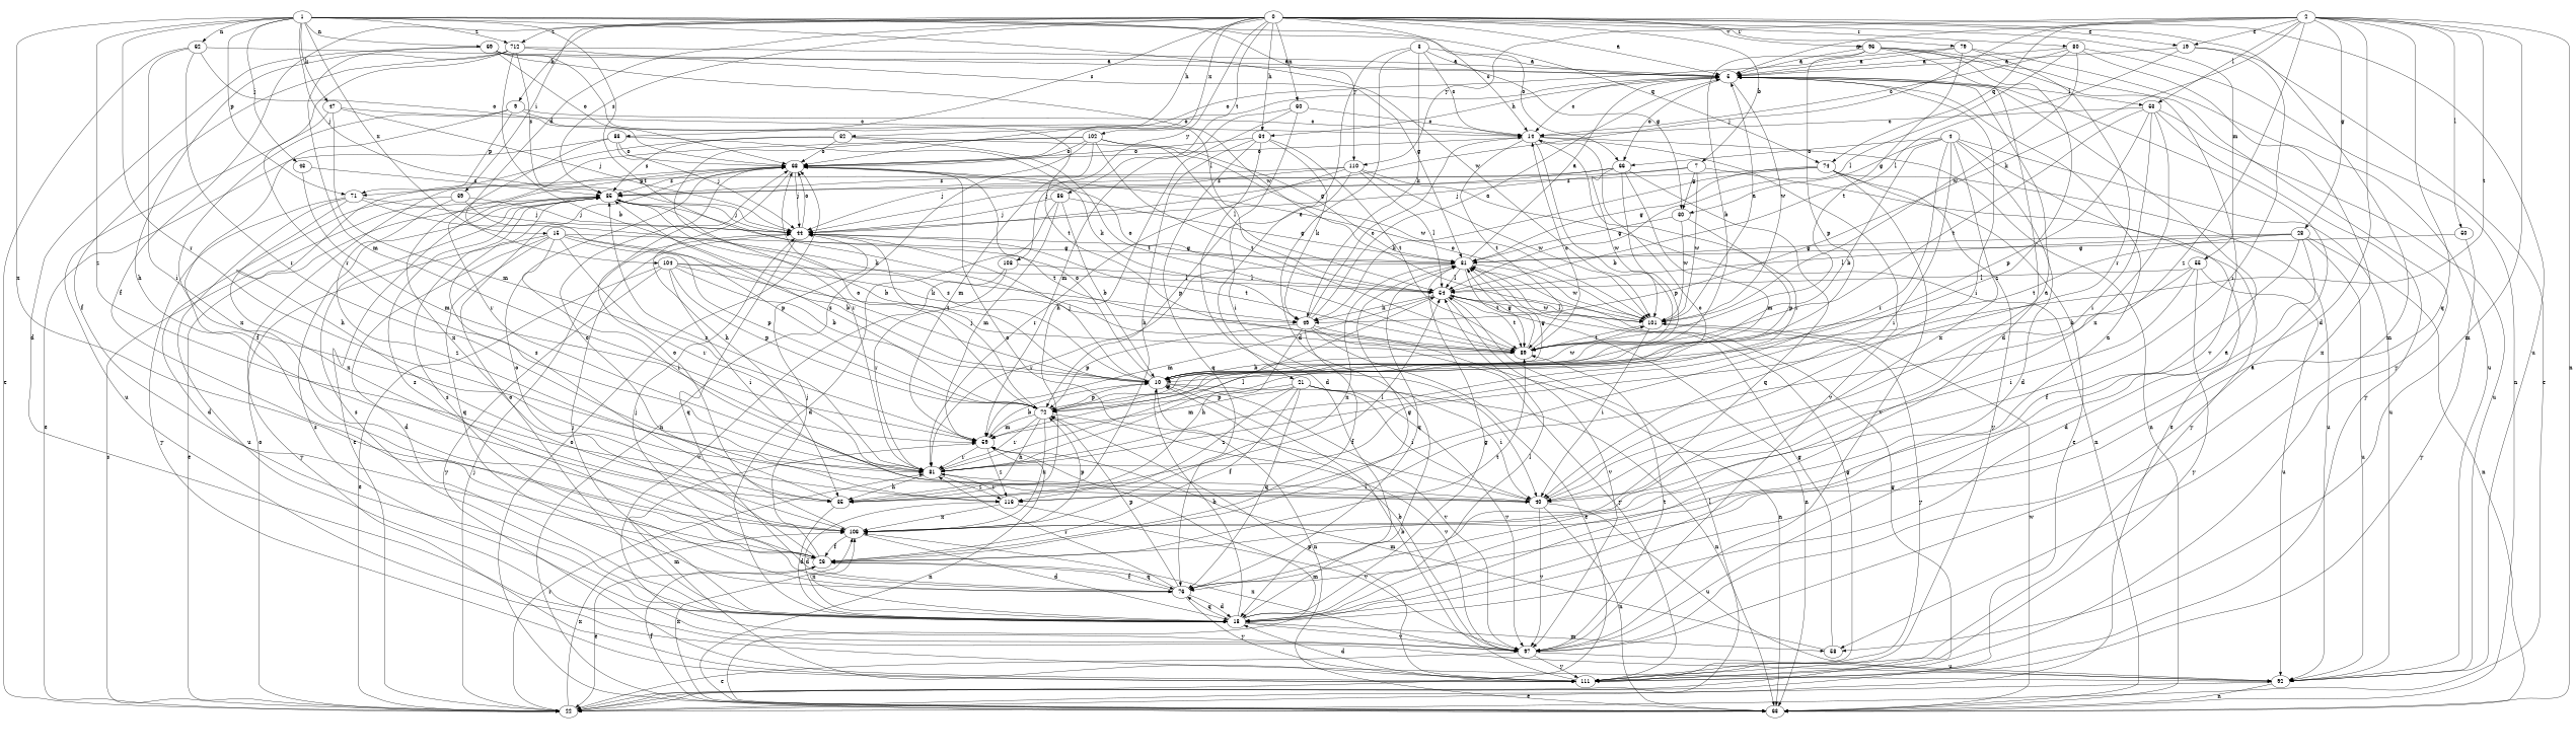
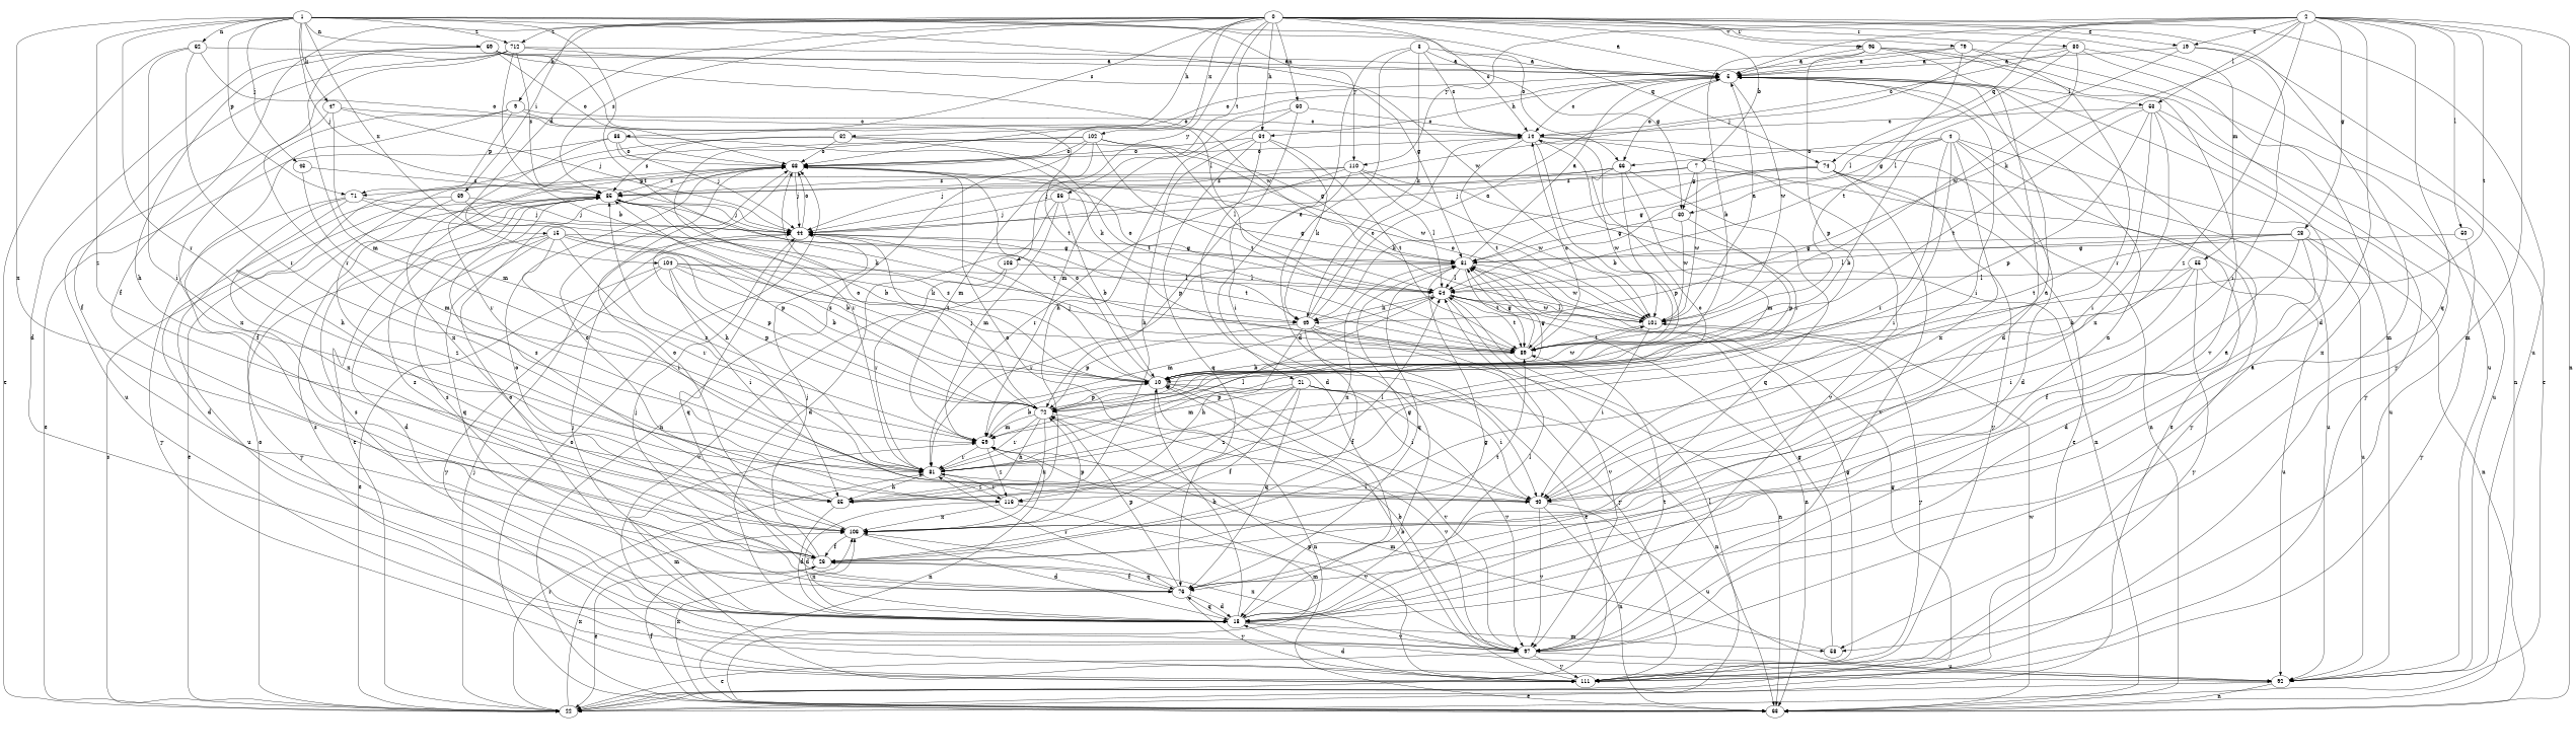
  strict digraph {
    0
    5
    7
    9
    14
    15
    19
    26
    32
    34
    39
    55
    58
    60
    79
    80
    83
    85
    86
    92
    96
    102
    108
    n24 [label=712]
    66
    101
    53
    40
    68
    44
    71
    30
    111
    89
    106
    81
    63
    10
    97
    18
    76
    31
    72
    22
    54
    35
    49
    116
    59
    1
    43
    47
    n53 [label=69]
    62
    74
    104
    110
    2
    28
    50
    3
    21
    4
    0 -> 5 [label=a]
    0 -> 7 [label=b]
    0 -> 9 [label=b]
    0 -> 14 [label=c]
    0 -> 15 [label=d]
    0 -> 19 [label=e]
    0 -> 26 [label=f]
    0 -> 32 [label=h]
    0 -> 34 [label=h]
    0 -> 39 [label=i]
    0 -> 55 [label=m]
    0 -> 58 [label=m]
    0 -> 60 [label=n]
    0 -> 79 [label=r]
    0 -> 80 [label=r]
    0 -> 83 [label=s]
    0 -> 85 [label=s]
    0 -> 86 [label=t]
    0 -> 92 [label=u]
    0 -> 96 [label=v]
    0 -> 102 [label=x]
    0 -> 108 [label=y]
    0 -> n24 [label=z]
    5 -> 14 [label=c]
    5 -> 34 [label=h]
    5 -> 66 [label=o]
    5 -> 101 [label=w]
    5 -> 53 [label=l]
    5 -> 40 [label=i]
    5 -> 68 [label=o]
    7 -> 101 [label=w]
    7 -> 44 [label=j]
    7 -> 71 [label=p]
    7 -> 30 [label=g]
    7 -> 111 [label=y]
    9 -> 14 [label=c]
    9 -> 26 [label=f]
    9 -> 71 [label=p]
    9 -> 89 [label=t]
    9 -> 106 [label=x]
    14 -> 68 [label=o]
    14 -> 89 [label=t]
    14 -> 81 [label=r]
    14 -> 63 [label=n]
    14 -> 10 [label=b]
    14 -> 97 [label=v]
    15 -> 40 [label=i]
    15 -> 111 [label=y]
    15 -> 81 [label=r]
    15 -> 10 [label=b]
    15 -> 18 [label=d]
    15 -> 76 [label=q]
    15 -> 31 [label=g]
    15 -> 72 [label=p]
    19 -> 5 [label=a]
    19 -> 40 [label=i]
    19 -> 22 [label=e]
    19 -> 54 [label=l]
    26 -> 85 [label=s]
    26 -> 68 [label=o]
    26 -> 44 [label=j]
    26 -> 89 [label=t]
    26 -> 76 [label=q]
    26 -> 31 [label=g]
    26 -> 22 [label=e]
    32 -> 85 [label=s]
    32 -> 101 [label=w]
    32 -> 68 [label=o]
    32 -> 89 [label=t]
    32 -> 35 [label=h]
    34 -> 68 [label=o]
    34 -> 89 [label=t]
    34 -> 18 [label=d]
    34 -> 76 [label=q]
    34 -> 35 [label=h]
    34 -> 49 [label=k]
    39 -> 44 [label=j]
    39 -> 18 [label=d]
    39 -> 72 [label=p]
    39 -> 116 [label=z]
    55 -> 92 [label=u]
    55 -> 40 [label=i]
    55 -> 111 [label=y]
    55 -> 10 [label=b]
    55 -> 54 [label=l]
    58 -> 31 [label=g]
    58 -> 59 [label=m]
    60 -> 14 [label=c]
    60 -> 40 [label=i]
    60 -> 35 [label=h]
    60 -> 59 [label=m]
    79 -> 5 [label=a]
    79 -> 92 [label=u]
    79 -> 68 [label=o]
    79 -> 89 [label=t]
    79 -> 81 [label=r]
    80 -> 5 [label=a]
    80 -> 14 [label=c]
    80 -> 101 [label=w]
    80 -> 63 [label=n]
    80 -> 97 [label=x]
    80 -> 54 [label=l]
    83 -> 68 [label=o]
    83 -> 44 [label=j]
    83 -> 81 [label=r]
    83 -> 22 [label=e]
    83 -> 49 [label=k]
    85 -> 44 [label=j]
    85 -> 89 [label=t]
    85 -> 10 [label=b]
    85 -> 22 [label=e]
    86 -> 44 [label=j]
    86 -> 10 [label=b]
    86 -> 18 [label=d]
    86 -> 31 [label=g]
    86 -> 59 [label=m]
    92 -> 63 [label=n]
    92 -> 22 [label=e]
    96 -> 5 [label=a]
    96 -> 111 [label=y]
    96 -> 10 [label=b]
    96 -> 97 [label=v]
    96 -> 18 [label=d]
    96 -> 72 [label=p]
-   96 -> 116 [label=z]
    102 -> 68 [label=o]
    102 -> 89 [label=t]
    102 -> 106 [label=x]
    102 -> 81 [label=r]
    102 -> 63 [label=n]
    102 -> 31 [label=g]
    102 -> 54 [label=l]
    102 -> 59 [label=m]
    108 -> 81 [label=r]
    108 -> 97 [label=v]
    108 -> 54 [label=l]
    n24 -> 5 [label=a]
    n24 -> 26 [label=f]
    n24 -> 85 [label=s]
    n24 -> 81 [label=r]
    n24 -> 10 [label=b]
    n24 -> 31 [label=g]
    n24 -> 35 [label=h]
    66 -> 85 [label=s]
    66 -> 101 [label=w]
    66 -> 44 [label=j]
    66 -> 76 [label=q]
    66 -> 72 [label=p]
    66 -> 59 [label=m]
    101 -> 5 [label=a]
    101 -> 40 [label=i]
    101 -> 68 [label=o]
    101 -> 111 [label=y]
    101 -> 89 [label=t]
    101 -> 54 [label=l]
    53 -> 14 [label=c]
    53 -> 92 [label=u]
    53 -> 40 [label=i]
    53 -> 111 [label=y]
    53 -> 89 [label=t]
    53 -> 106 [label=x]
    53 -> 72 [label=p]
    40 -> 5 [label=a]
    40 -> 92 [label=u]
    40 -> 68 [label=o]
    40 -> 63 [label=n]
    40 -> 97 [label=v]
    68 -> 85 [label=s]
    68 -> 44 [label=j]
    68 -> 22 [label=e]
    68 -> 35 [label=h]
    44 -> 68 [label=o]
    44 -> 89 [label=t]
    44 -> 76 [label=q]
    44 -> 31 [label=g]
    71 -> 92 [label=u]
    71 -> 44 [label=j]
    71 -> 111 [label=y]
    71 -> 106 [label=x]
    71 -> 49 [label=k]
    30 -> 101 [label=w]
    30 -> 31 [label=g]
    30 -> 72 [label=p]
    111 -> 10 [label=b]
    111 -> 18 [label=d]
    111 -> 31 [label=g]
    111 -> 72 [label=p]
    111 -> 59 [label=m]
    89 -> 14 [label=c]
    89 -> 10 [label=b]
    89 -> 31 [label=g]
    106 -> 26 [label=f]
    106 -> 68 [label=o]
    106 -> 18 [label=d]
    106 -> 72 [label=p]
    81 -> 14 [label=c]
    81 -> 85 [label=s]
    81 -> 40 [label=i]
    81 -> 54 [label=l]
    81 -> 35 [label=h]
    81 -> 116 [label=z]
    63 -> 26 [label=f]
    63 -> 101 [label=w]
    63 -> 68 [label=o]
    63 -> 106 [label=x]
    63 -> 59 [label=m]
    10 -> 85 [label=s]
    10 -> 101 [label=w]
    10 -> 40 [label=i]
    10 -> 68 [label=o]
    10 -> 44 [label=j]
    10 -> 63 [label=n]
    10 -> 97 [label=v]
    10 -> 31 [label=g]
    10 -> 72 [label=p]
    97 -> 5 [label=a]
    97 -> 85 [label=s]
    97 -> 92 [label=u]
    97 -> 111 [label=y]
    97 -> 89 [label=t]
    97 -> 106 [label=x]
    97 -> 10 [label=b]
    97 -> 22 [label=e]
    18 -> 5 [label=a]
    18 -> 58 [label=m]
    18 -> 85 [label=s]
    18 -> 68 [label=o]
    18 -> 44 [label=j]
    18 -> 106 [label=x]
    18 -> 10 [label=b]
    18 -> 97 [label=v]
    18 -> 76 [label=q]
    18 -> 31 [label=g]
    18 -> 54 [label=l]
    76 -> 5 [label=a]
    76 -> 26 [label=f]
    76 -> 85 [label=s]
    76 -> 44 [label=j]
    76 -> 111 [label=y]
    76 -> 81 [label=r]
    76 -> 18 [label=d]
    76 -> 72 [label=p]
    31 -> 5 [label=a]
    31 -> 101 [label=w]
    31 -> 89 [label=t]
    31 -> 106 [label=x]
    31 -> 81 [label=r]
    31 -> 76 [label=q]
    31 -> 54 [label=l]
    72 -> 85 [label=s]
    72 -> 68 [label=o]
    72 -> 44 [label=j]
    72 -> 106 [label=x]
    72 -> 81 [label=r]
    72 -> 97 [label=v]
    72 -> 35 [label=h]
    72 -> 59 [label=m]
    22 -> 85 [label=s]
    22 -> 68 [label=o]
    22 -> 44 [label=j]
    22 -> 106 [label=x]
    22 -> 81 [label=r]
    22 -> 31 [label=g]
    22 -> 54 [label=l]
    54 -> 101 [label=w]
    54 -> 68 [label=o]
    54 -> 89 [label=t]
    54 -> 63 [label=n]
    54 -> 97 [label=v]
    54 -> 49 [label=k]
    54 -> 59 [label=m]
    35 -> 85 [label=s]
    35 -> 68 [label=o]
    35 -> 18 [label=d]
    35 -> 54 [label=l]
    49 -> 5 [label=a]
    49 -> 14 [label=c]
    49 -> 26 [label=f]
    49 -> 111 [label=y]
    49 -> 63 [label=n]
    49 -> 72 [label=p]
    49 -> 22 [label=e]
    49 -> 35 [label=h]
    116 -> 106 [label=x]
    116 -> 81 [label=r]
    116 -> 97 [label=v]
    116 -> 18 [label=d]
    59 -> 81 [label=r]
    59 -> 63 [label=n]
    59 -> 10 [label=b]
    59 -> 116 [label=z]
    1 -> n24 [label=z]
    1 -> 66 [label=o]
    1 -> 101 [label=w]
    1 -> 44 [label=j]
    1 -> 71 [label=p]
    1 -> 89 [label=t]
    1 -> 106 [label=x]
    1 -> 81 [label=r]
    1 -> 116 [label=z]
    1 -> 43 [label=j]
    1 -> 47 [label=k]
    1 -> n53 [label=n]
    1 -> 62 [label=n]
    1 -> 74 [label=q]
    1 -> 104 [label=x]
    1 -> 110 [label=y]
    43 -> 85 [label=s]
    43 -> 59 [label=m]
    47 -> 14 [label=c]
    47 -> 92 [label=u]
    47 -> 44 [label=j]
    47 -> 59 [label=m]
    n53 -> 5 [label=a]
    n53 -> 101 [label=w]
    n53 -> 68 [label=o]
    n53 -> 18 [label=d]
    n53 -> 54 [label=l]
    n53 -> 59 [label=m]
    62 -> 5 [label=a]
    62 -> 40 [label=i]
    62 -> 68 [label=o]
    62 -> 81 [label=r]
    62 -> 22 [label=e]
    74 -> 85 [label=s]
    74 -> 92 [label=u]
    74 -> 111 [label=y]
    74 -> 97 [label=v]
    74 -> 31 [label=g]
    74 -> 22 [label=e]
    74 -> 49 [label=k]
    104 -> 40 [label=i]
    104 -> 111 [label=y]
    104 -> 89 [label=t]
    104 -> 10 [label=b]
    104 -> 72 [label=p]
    104 -> 22 [label=e]
    104 -> 54 [label=l]
    104 -> 49 [label=k]
    110 -> 85 [label=s]
    110 -> 101 [label=w]
    110 -> 44 [label=j]
    110 -> 81 [label=r]
    110 -> 63 [label=n]
    110 -> 72 [label=p]
    110 -> 54 [label=l]
    2 -> 5 [label=a]
    2 -> 19 [label=e]
    2 -> 58 [label=m]
    2 -> 53 [label=l]
    2 -> 44 [label=j]
    2 -> 89 [label=t]
    2 -> 63 [label=n]
    2 -> 18 [label=d]
    2 -> 76 [label=q]
    2 -> 49 [label=k]
    2 -> 116 [label=z]
    2 -> 74 [label=q]
    2 -> 110 [label=y]
    2 -> 28 [label=g]
    2 -> 50 [label=l]
    28 -> 26 [label=f]
    28 -> 92 [label=u]
    28 -> 89 [label=t]
    28 -> 63 [label=n]
    28 -> 18 [label=d]
    28 -> 31 [label=g]
    28 -> 54 [label=l]
    50 -> 111 [label=y]
    50 -> 31 [label=g]
    3 -> 5 [label=a]
    3 -> 14 [label=c]
    3 -> 30 [label=g]
    3 -> 18 [label=d]
    3 -> 49 [label=k]
    3 -> 21 [label=e]
    21 -> 26 [label=f]
    21 -> 40 [label=i]
    21 -> 63 [label=n]
    21 -> 97 [label=v]
    21 -> 76 [label=q]
    21 -> 72 [label=p]
    21 -> 116 [label=z]
    21 -> 59 [label=m]
    4 -> 92 [label=u]
    4 -> 66 [label=o]
    4 -> 40 [label=i]
    4 -> 30 [label=g]
    4 -> 106 [label=x]
    4 -> 81 [label=r]
    4 -> 10 [label=b]
    4 -> 18 [label=d]
    4 -> 22 [label=e]
  }
